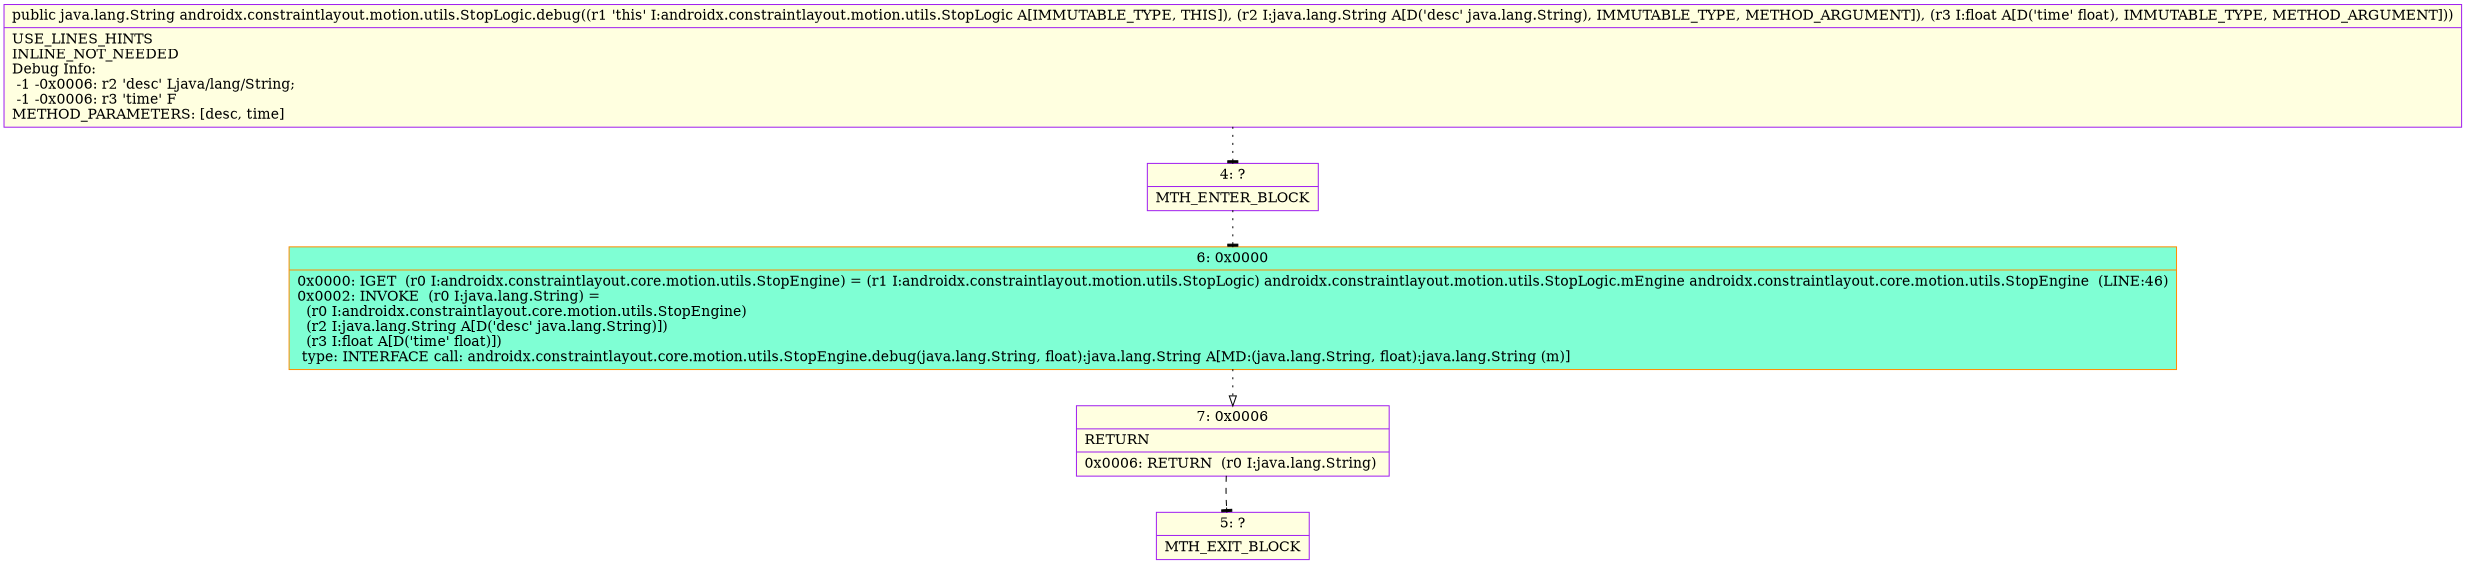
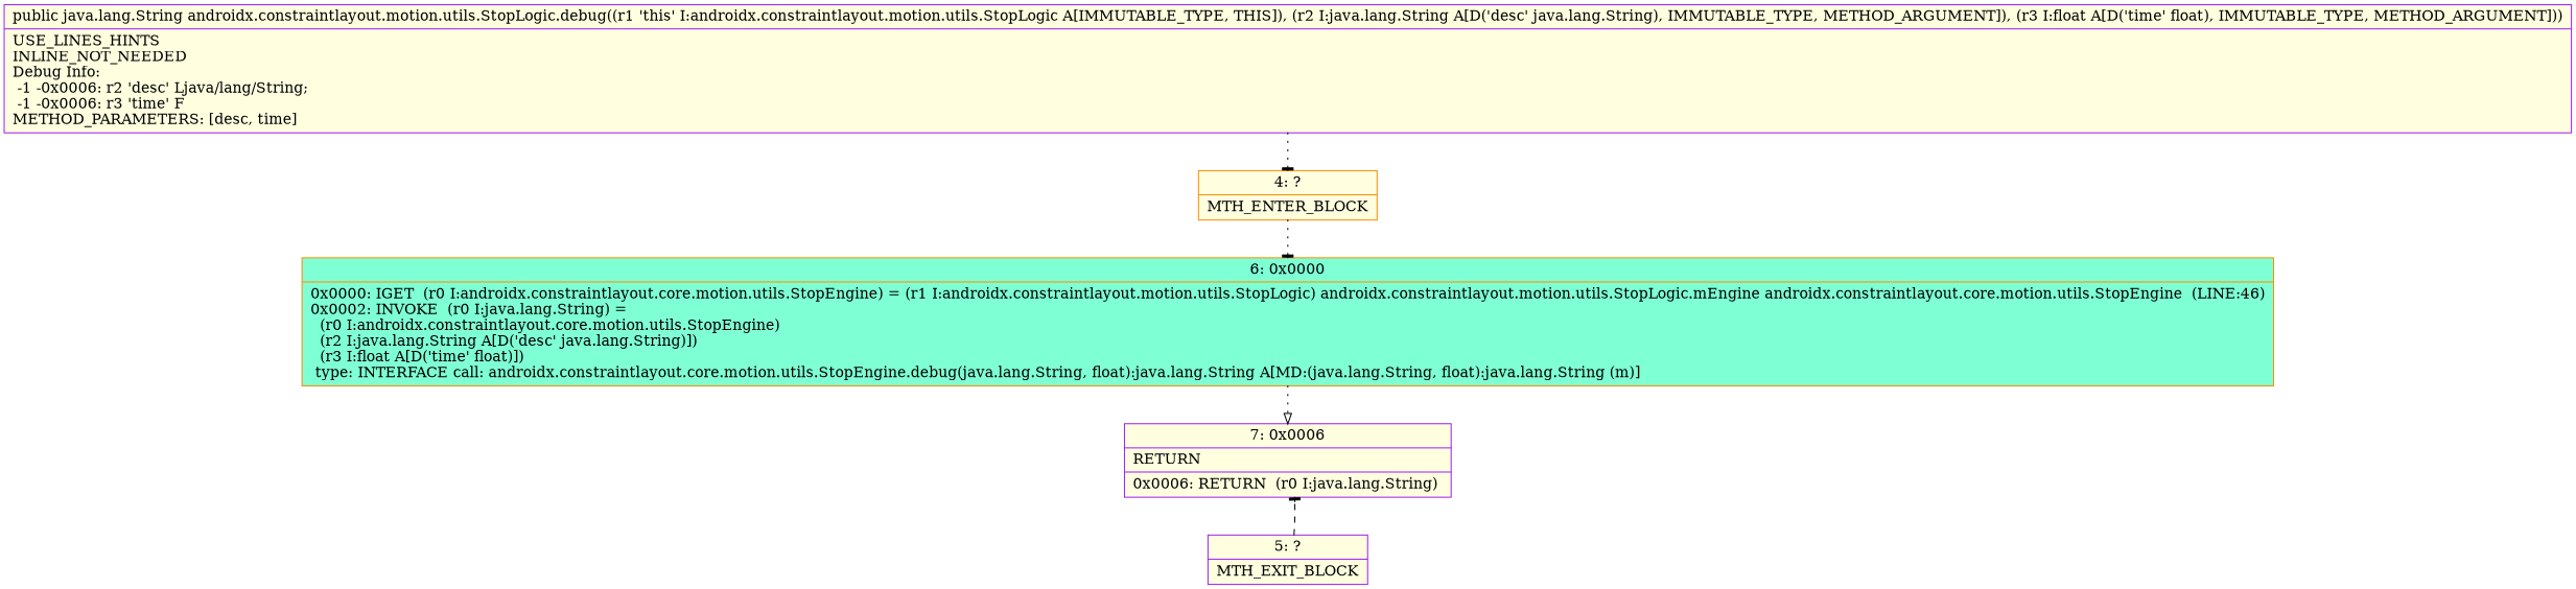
  digraph {
    node [color=purple fillcolor=lightyellow shape=record style=filled]
    edge [arrowhead=tee style=dotted]
-   n1 [label="{4\:\ ?|MTH_ENTER_BLOCK\l}"]
+   n1 [color=darkorange label="{4\:\ ?|MTH_ENTER_BLOCK\l}"]
    n2 [color=darkorange fillcolor=aquamarine label="{6\:\ 0x0000|0x0000: IGET  (r0 I:androidx.constraintlayout.core.motion.utils.StopEngine) = (r1 I:androidx.constraintlayout.motion.utils.StopLogic) androidx.constraintlayout.motion.utils.StopLogic.mEngine androidx.constraintlayout.core.motion.utils.StopEngine  (LINE:46)\l0x0002: INVOKE  (r0 I:java.lang.String) = \l  (r0 I:androidx.constraintlayout.core.motion.utils.StopEngine)\l  (r2 I:java.lang.String A[D('desc' java.lang.String)])\l  (r3 I:float A[D('time' float)])\l type: INTERFACE call: androidx.constraintlayout.core.motion.utils.StopEngine.debug(java.lang.String, float):java.lang.String A[MD:(java.lang.String, float):java.lang.String (m)]\l}"]
    n3 [label="{7\:\ 0x0006|RETURN\l|0x0006: RETURN  (r0 I:java.lang.String) \l}"]
    n4 [label="{5\:\ ?|MTH_EXIT_BLOCK\l}"]
    n5 [label="{public java.lang.String androidx.constraintlayout.motion.utils.StopLogic.debug((r1 'this' I:androidx.constraintlayout.motion.utils.StopLogic A[IMMUTABLE_TYPE, THIS]), (r2 I:java.lang.String A[D('desc' java.lang.String), IMMUTABLE_TYPE, METHOD_ARGUMENT]), (r3 I:float A[D('time' float), IMMUTABLE_TYPE, METHOD_ARGUMENT]))  | USE_LINES_HINTS\lINLINE_NOT_NEEDED\lDebug Info:\l  \-1 \-0x0006: r2 'desc' Ljava\/lang\/String;\l  \-1 \-0x0006: r3 'time' F\lMETHOD_PARAMETERS: [desc, time]\l}"]
    n1 -> n2
    n2 -> n3 [arrowhead=onormal]
-   n3 -> n4 [style=dashed]
+   n4 -> n3 [style=dashed]
    n5 -> n1
  }
